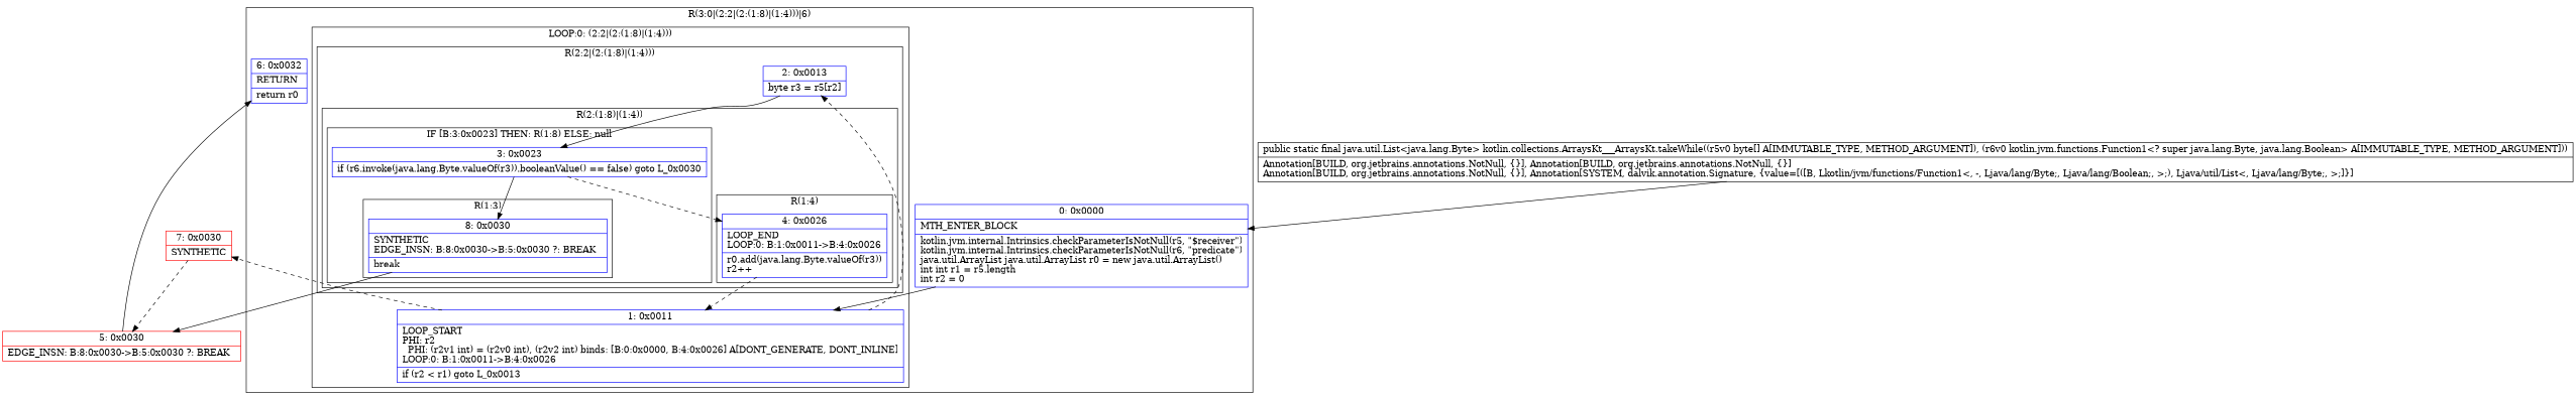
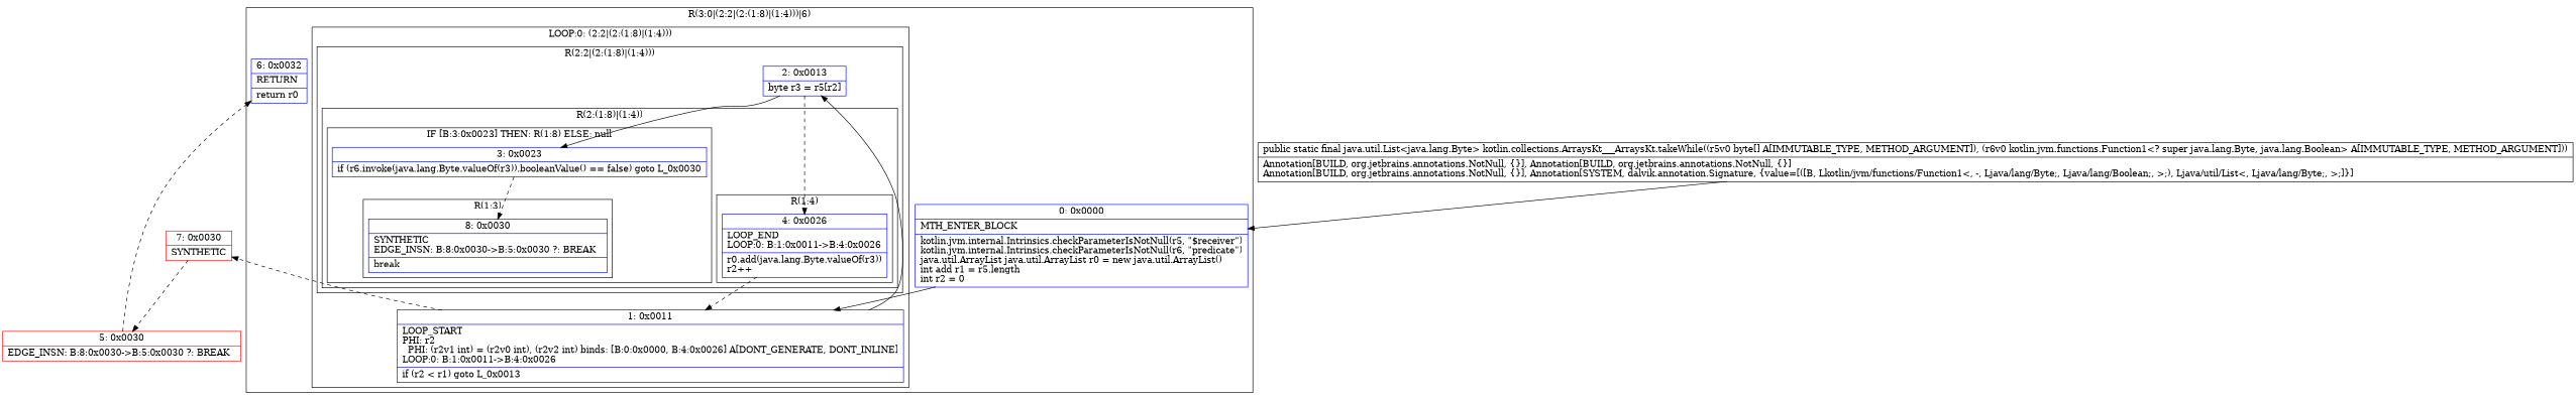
  digraph {
    node [color=blue shape=record]
    n1 [label="{8\:\ 0x0030|SYNTHETIC\lEDGE_INSN: B:8:0x0030\-\>B:5:0x0030 ?: BREAK  \l|break\l}"]
    n2 [label="{3\:\ 0x0023|if (r6.invoke(java.lang.Byte.valueOf(r3)).booleanValue() == false) goto L_0x0030\l}"]
    n3 [label="{4\:\ 0x0026|LOOP_END\lLOOP:0: B:1:0x0011\-\>B:4:0x0026\l|r0.add(java.lang.Byte.valueOf(r3))\lr2++\l}"]
    n4 [label="{2\:\ 0x0013|byte r3 = r5[r2]\l}"]
    n5 [label="{1\:\ 0x0011|LOOP_START\lPHI: r2 \l  PHI: (r2v1 int) = (r2v0 int), (r2v2 int) binds: [B:0:0x0000, B:4:0x0026] A[DONT_GENERATE, DONT_INLINE]\lLOOP:0: B:1:0x0011\-\>B:4:0x0026\l|if (r2 \< r1) goto L_0x0013\l}"]
-   n6 [label="{0\:\ 0x0000|MTH_ENTER_BLOCK\l|kotlin.jvm.internal.Intrinsics.checkParameterIsNotNull(r5, \"$receiver\")\lkotlin.jvm.internal.Intrinsics.checkParameterIsNotNull(r6, \"predicate\")\ljava.util.ArrayList java.util.ArrayList r0 = new java.util.ArrayList()\lint int r1 = r5.length\lint r2 = 0\l}"]
+   n6 [label="{0\:\ 0x0000|MTH_ENTER_BLOCK\l|kotlin.jvm.internal.Intrinsics.checkParameterIsNotNull(r5, \"$receiver\")\lkotlin.jvm.internal.Intrinsics.checkParameterIsNotNull(r6, \"predicate\")\ljava.util.ArrayList java.util.ArrayList r0 = new java.util.ArrayList()\lint add r1 = r5.length\lint r2 = 0\l}"]
    n7 [label="{6\:\ 0x0032|RETURN\l|return r0\l}"]
    n8 [color=red label="{5\:\ 0x0030|EDGE_INSN: B:8:0x0030\-\>B:5:0x0030 ?: BREAK  \l}"]
    n9 [color=red label="{7\:\ 0x0030|SYNTHETIC\l}"]
    n10 [label="{public static final java.util.List\<java.lang.Byte\> kotlin.collections.ArraysKt___ArraysKt.takeWhile((r5v0 byte[] A[IMMUTABLE_TYPE, METHOD_ARGUMENT]), (r6v0 kotlin.jvm.functions.Function1\<? super java.lang.Byte, java.lang.Boolean\> A[IMMUTABLE_TYPE, METHOD_ARGUMENT]))  | Annotation[BUILD, org.jetbrains.annotations.NotNull, \{\}], Annotation[BUILD, org.jetbrains.annotations.NotNull, \{\}]\lAnnotation[BUILD, org.jetbrains.annotations.NotNull, \{\}], Annotation[SYSTEM, dalvik.annotation.Signature, \{value=[([B, Lkotlin\/jvm\/functions\/Function1\<, \-, Ljava\/lang\/Byte;, Ljava\/lang\/Boolean;, \>;), Ljava\/util\/List\<, Ljava\/lang\/Byte;, \>;]\}]\l}" color=""]
    subgraph cluster_1 {
      label="R(3:0|(2:2|(2:(1:8)|(1:4)))|6)"
      n6
      n7
      subgraph cluster_2 {
        label="LOOP:0: (2:2|(2:(1:8)|(1:4)))"
        n5
        subgraph cluster_3 {
          label="R(2:2|(2:(1:8)|(1:4)))"
          n4
          subgraph cluster_4 {
            label="R(2:(1:8)|(1:4))"
            subgraph cluster_5 {
              label="IF [B:3:0x0023] THEN: R(1:8) ELSE: null"
              n2
              subgraph cluster_6 {
                label="R(1:3)"
                n1
              }
            }
            subgraph cluster_7 {
              label="R(1:4)"
              n3
            }
          }
        }
      }
    }
-   n1 -> n8
-   n2 -> n1
-   n2 -> n3 [style=dashed]
+   n2 -> n1 [style=dashed]
+   n4 -> n3 [style=dashed]
    n3 -> n5 [style=dashed]
    n4 -> n2
-   n5 -> n4 [style=dashed]
+   n5 -> n4
    n5 -> n9 [style=dashed]
    n6 -> n5
-   n8 -> n7
+   n8 -> n7 [style=dashed]
    n9 -> n8 [style=dashed]
    n10 -> n6
  }
